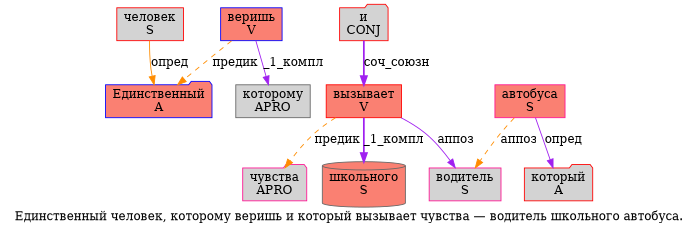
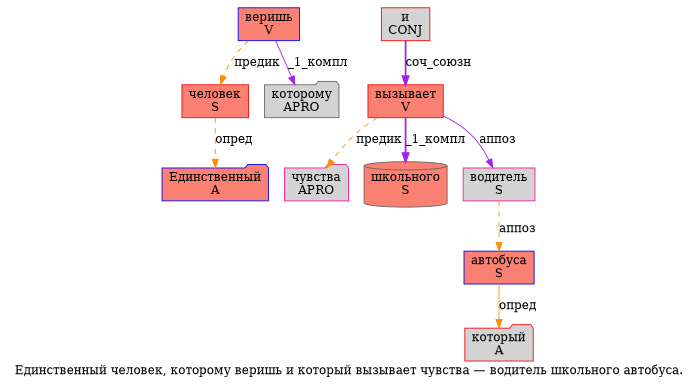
  digraph {
    label="Единственный человек, которому веришь и который вызывает чувства — водитель школьного автобуса."
    node [color=red fillcolor=salmon penwidth=1 shape=box style=filled]
    edge [color=purple style=solid]
    n1 [color=blue label="Единственный\nA" shape=folder]
-   n2 [fillcolor=lightgrey label="человек\nS"]
-   n3 [color=gray40 fillcolor=lightgrey label="которому\nAPRO"]
+   n2 [label="человек\nS"]
+   n3 [color=gray40 fillcolor=lightgrey label="которому\nAPRO" shape=folder]
    n4 [color=blue label="веришь\nV"]
-   n5 [fillcolor=lightgrey label="и\nCONJ" shape=folder]
+   n5 [fillcolor=lightgrey label="и\nCONJ"]
    n6 [label="вызывает\nV"]
    n7 [color=deeppink fillcolor=lightgrey label="чувства\nAPRO" shape=folder]
    n8 [color=gray40 label="школьного\nS" shape=cylinder]
    n9 [color=deeppink fillcolor=lightgrey label="водитель\nS"]
-   n10 [color=deeppink label="автобуса\nS"]
+   n10 [color=blue label="автобуса\nS"]
    n11 [fillcolor=lightgrey label="который\nA" shape=folder]
-   n2 -> n1 [color=darkorange label="опред"]
-   n4 -> n1 [color=darkorange label="предик" style=dashed]
+   n2 -> n1 [color=darkorange label="опред" style=dashed]
+   n4 -> n2 [color=darkorange label="предик" style=dashed]
    n4 -> n3 [label="_1_компл"]
    n5 -> n6 [label="соч_союзн" style=bold]
    n6 -> n7 [color=darkorange label="предик" style=dashed]
    n6 -> n8 [label="_1_компл" style=bold]
    n6 -> n9 [label="аппоз"]
-   n10 -> n9 [color=darkorange label="аппоз" style=dashed]
-   n10 -> n11 [label="опред"]
+   n9 -> n10 [color=darkorange label="аппоз" style=dashed]
+   n10 -> n11 [color=darkorange label="опред"]
  }
